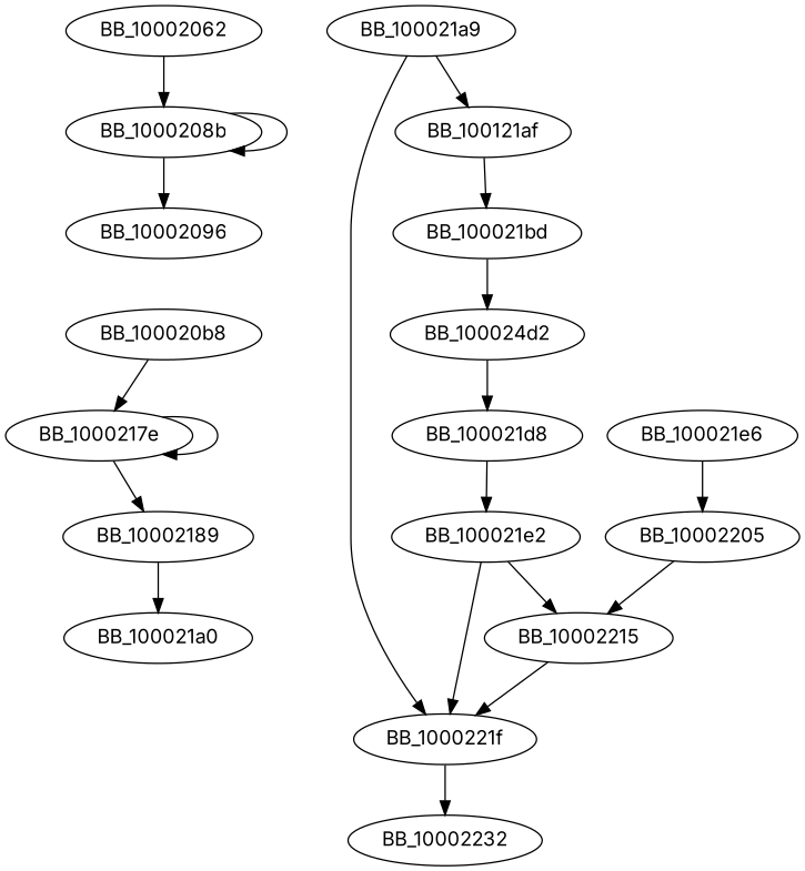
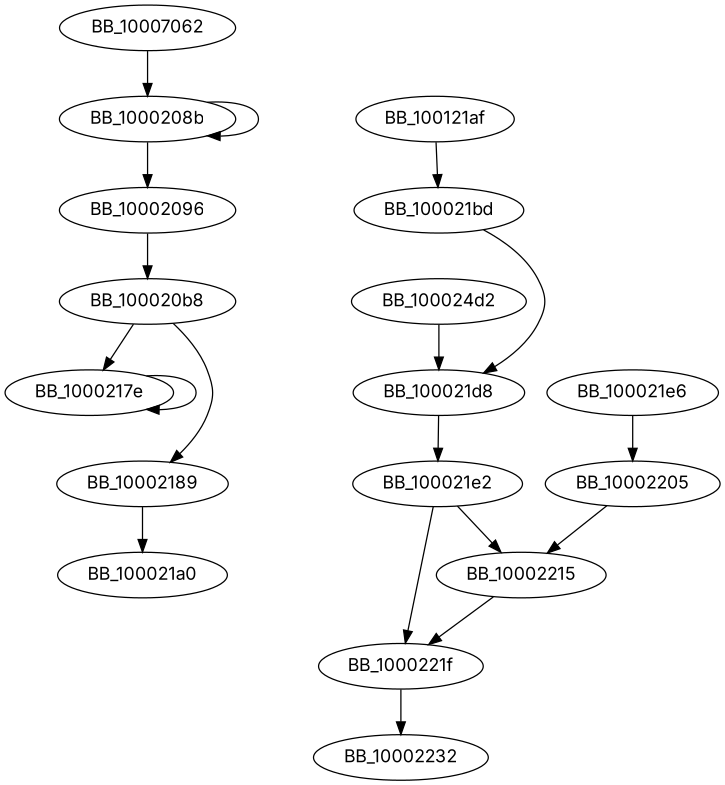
  digraph {
    fontname=Inter
    node [fontname=Inter]
    edge [fontname=Inter]
-   BB_10002062
+   BB_10002062 [label=BB_10007062]
    BB_1000208b
    BB_10002096
    n4 [label=BB_100020b8]
    BB_1000217e
    BB_10002189
    BB_100021a0
    n8 [label=BB_100121af]
-   BB_100021a9
    BB_1000221f
    BB_100021bd
    BB_10002232
    n13 [label=BB_100024d2]
    BB_100021d8
    BB_100021e2
    BB_10002215
    BB_100021e6
    BB_10002205
    BB_10002062 -> BB_1000208b
    BB_1000208b -> BB_1000208b
    BB_1000208b -> BB_10002096
+   BB_10002096 -> n4
    n4 -> BB_1000217e
    BB_1000217e -> BB_1000217e
-   BB_1000217e -> BB_10002189
+   n4 -> BB_10002189
    BB_10002189 -> BB_100021a0
    n8 -> BB_100021bd
-   BB_100021a9 -> n8
-   BB_100021a9 -> BB_1000221f
    BB_1000221f -> BB_10002232
-   BB_100021bd -> n13
+   BB_100021bd -> BB_100021d8
    n13 -> BB_100021d8
    BB_100021d8 -> BB_100021e2
    BB_100021e2 -> BB_1000221f
    BB_100021e2 -> BB_10002215
    BB_10002215 -> BB_1000221f
    BB_100021e6 -> BB_10002205
    BB_10002205 -> BB_10002215
  }
